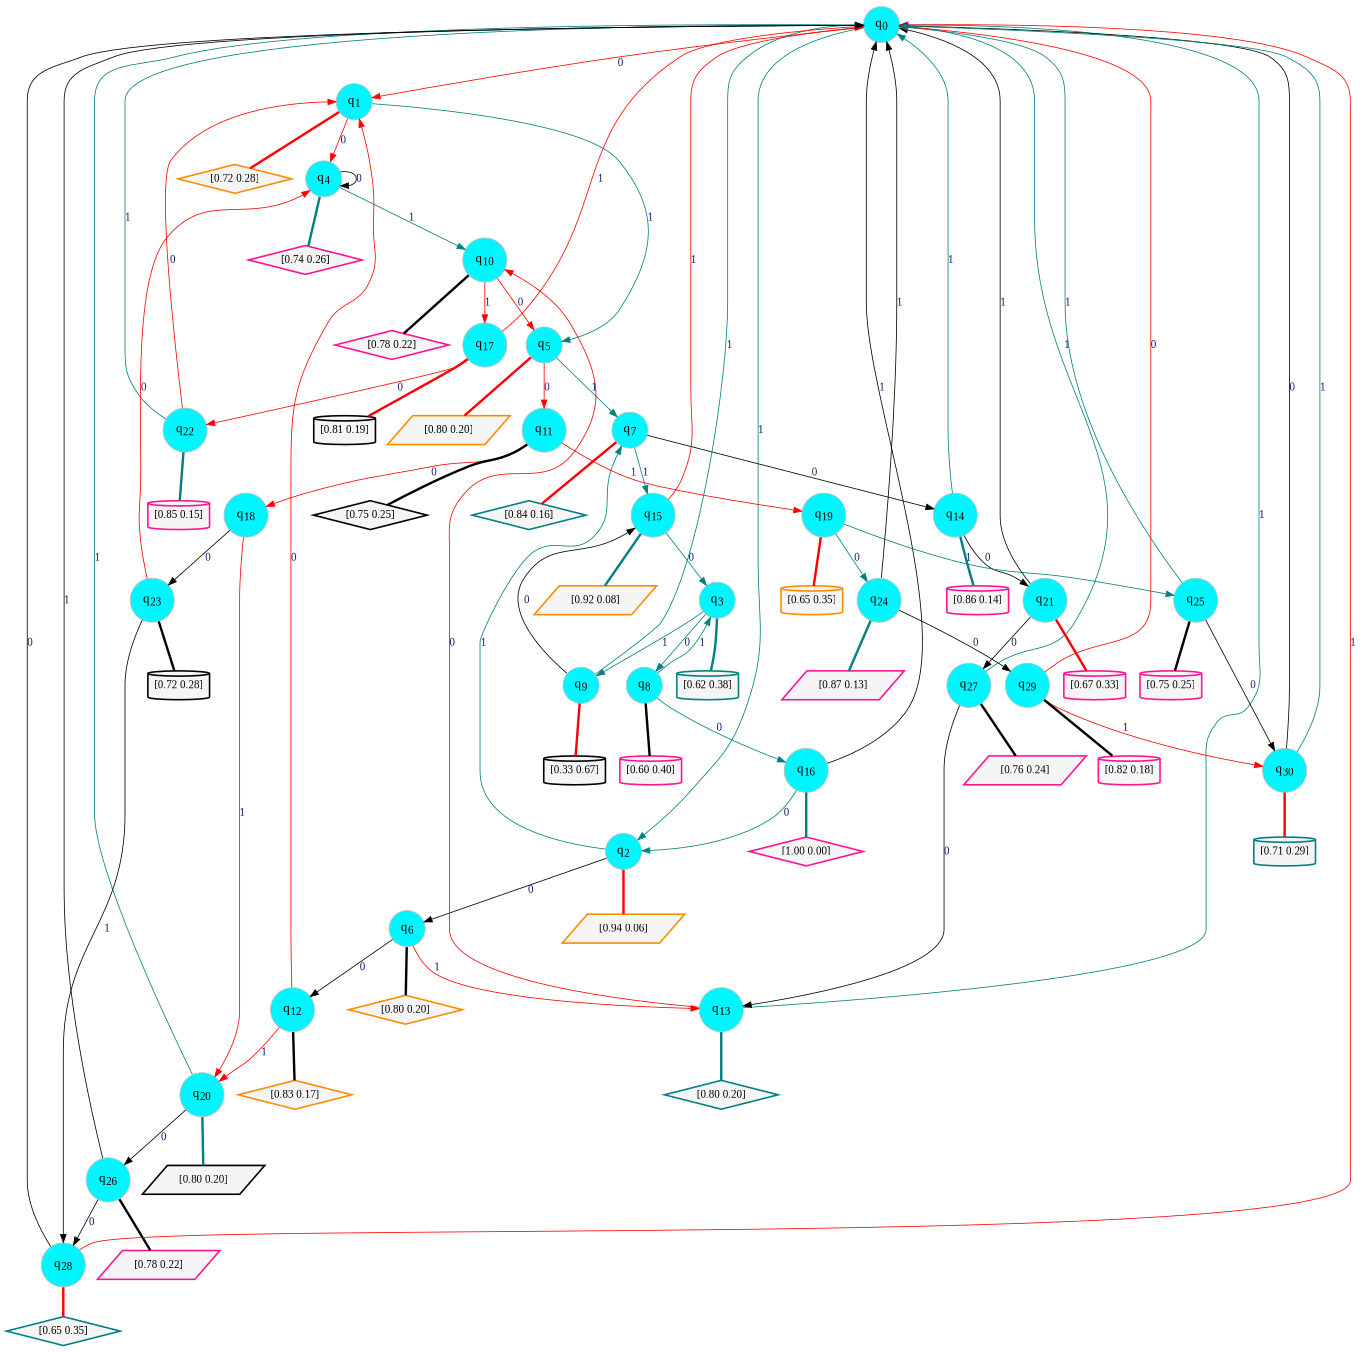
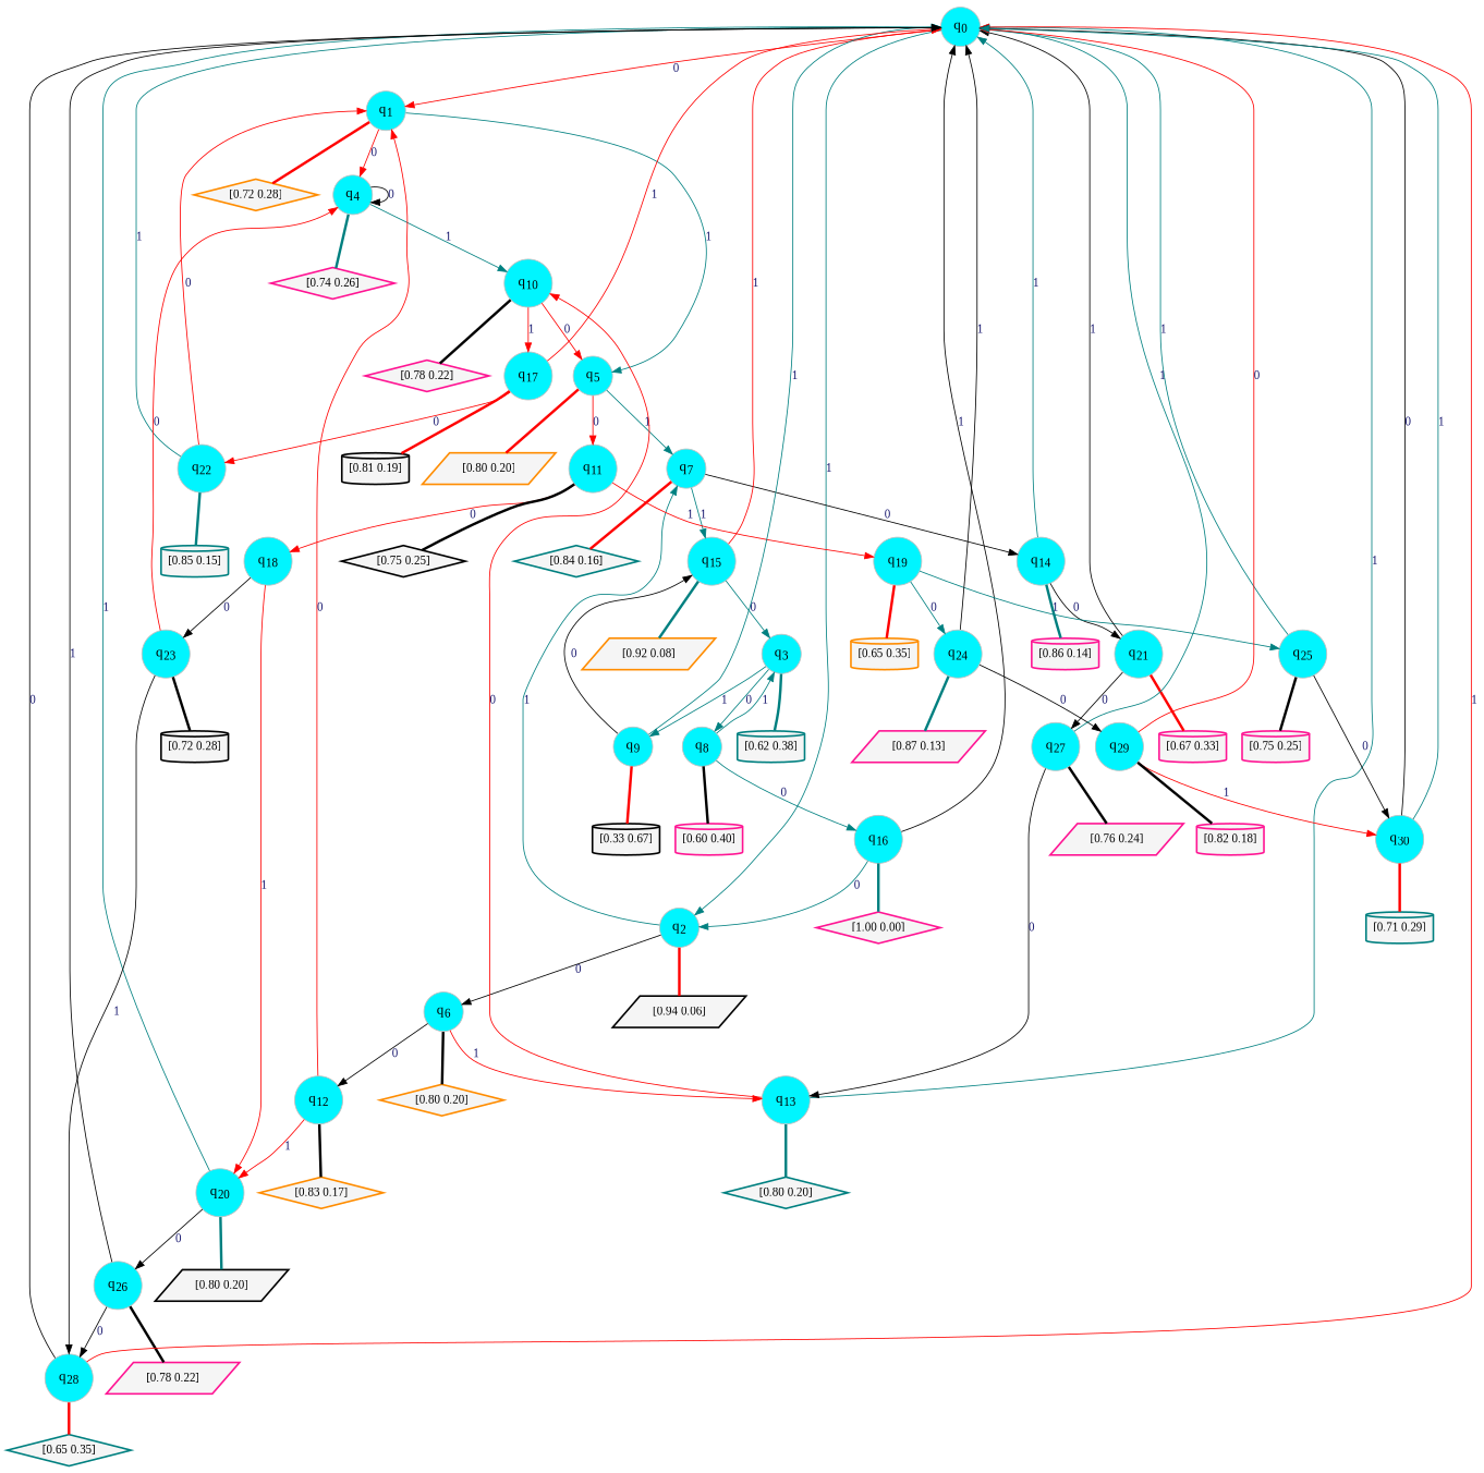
  digraph {
    fontname="Liberation Serif"
    rankdir=TD
    node [color=gray fillcolor=turquoise1 fontcolor=black fontname="Liberation Serif" fontsize=16 fontweight=bold shape=circle style=filled]
    edge [arrowsize=1 color=teal fontcolor=midnightblue fontname="Liberation Serif" fontweight=bold penwidth=1 style=bold weight=20]
    n1 [label=<q<SUB>0</SUB>>]
    n2 [label=<q<SUB>1</SUB>>]
    n3 [label=<q<SUB>2</SUB>>]
    n4 [label=<q<SUB>4</SUB>>]
    n5 [label=<q<SUB>5</SUB>>]
    n6 [color=darkorange fillcolor=whitesmoke fontsize=14 label="[0.72 0.28]" penwidth=2 shape=diamond]
    n7 [label=<q<SUB>6</SUB>>]
    n8 [label=<q<SUB>7</SUB>>]
-   n9 [color=darkorange fillcolor=whitesmoke fontsize=14 label="[0.94 0.06]" penwidth=2 shape=parallelogram]
+   n9 [color=black fillcolor=whitesmoke fontsize=14 label="[0.94 0.06]" penwidth=2 shape=parallelogram]
    n10 [label=<q<SUB>10</SUB>>]
    n11 [color=deeppink fillcolor=whitesmoke fontsize=14 label="[0.74 0.26]" penwidth=2 shape=diamond]
    n12 [label=<q<SUB>11</SUB>>]
    n13 [color=darkorange fillcolor=whitesmoke fontsize=14 label="[0.80 0.20]" penwidth=2 shape=parallelogram]
    n14 [label=<q<SUB>12</SUB>>]
    n15 [label=<q<SUB>13</SUB>>]
    n16 [color=darkorange fillcolor=whitesmoke fontsize=14 label="[0.80 0.20]" penwidth=2 shape=diamond]
    n17 [label=<q<SUB>14</SUB>>]
    n18 [label=<q<SUB>15</SUB>>]
    n19 [color=teal fillcolor=whitesmoke fontsize=14 label="[0.84 0.16]" penwidth=2 shape=diamond]
    n20 [label=<q<SUB>3</SUB>>]
    n21 [label=<q<SUB>8</SUB>>]
    n22 [label=<q<SUB>9</SUB>>]
    n23 [color=teal fillcolor=whitesmoke fontsize=14 label="[0.62 0.38]" penwidth=2 shape=cylinder]
    n24 [label=<q<SUB>16</SUB>>]
    n25 [color=deeppink fillcolor=whitesmoke fontsize=14 label="[0.60 0.40]" penwidth=2 shape=cylinder]
    n26 [color=black fillcolor=whitesmoke fontsize=14 label="[0.33 0.67]" penwidth=2 shape=cylinder]
    n27 [label=<q<SUB>17</SUB>>]
    n28 [color=deeppink fillcolor=whitesmoke fontsize=14 label="[0.78 0.22]" penwidth=2 shape=diamond]
    n29 [label=<q<SUB>18</SUB>>]
    n30 [label=<q<SUB>19</SUB>>]
    n31 [color=black fillcolor=whitesmoke fontsize=14 label="[0.75 0.25]" penwidth=2 shape=diamond]
    n32 [label=<q<SUB>20</SUB>>]
    n33 [color=darkorange fillcolor=whitesmoke fontsize=14 label="[0.83 0.17]" penwidth=2 shape=diamond]
    n34 [color=teal fillcolor=whitesmoke fontsize=14 label="[0.80 0.20]" penwidth=2 shape=diamond]
    n35 [label=<q<SUB>21</SUB>>]
    n36 [color=deeppink fillcolor=whitesmoke fontsize=14 label="[0.86 0.14]" penwidth=2 shape=cylinder]
    n37 [color=darkorange fillcolor=whitesmoke fontsize=14 label="[0.92 0.08]" penwidth=2 shape=parallelogram]
    n38 [color=deeppink fillcolor=whitesmoke fontsize=14 label="[1.00 0.00]" penwidth=2 shape=diamond]
    n39 [label=<q<SUB>22</SUB>>]
    n40 [color=black fillcolor=whitesmoke fontsize=14 label="[0.81 0.19]" penwidth=2 shape=cylinder]
    n41 [label=<q<SUB>23</SUB>>]
    n42 [label=<q<SUB>24</SUB>>]
    n43 [label=<q<SUB>25</SUB>>]
    n44 [color=darkorange fillcolor=whitesmoke fontsize=14 label="[0.65 0.35]" penwidth=2 shape=cylinder]
    n45 [label=<q<SUB>26</SUB>>]
    n46 [color=black fillcolor=whitesmoke fontsize=14 label="[0.80 0.20]" penwidth=2 shape=parallelogram]
    n47 [label=<q<SUB>27</SUB>>]
    n48 [color=deeppink fillcolor=whitesmoke fontsize=14 label="[0.67 0.33]" penwidth=2 shape=cylinder]
-   n49 [color=deeppink fillcolor=whitesmoke fontsize=14 label="[0.85 0.15]" penwidth=2 shape=cylinder]
+   n49 [color=teal fillcolor=whitesmoke fontsize=14 label="[0.85 0.15]" penwidth=2 shape=cylinder]
    n50 [label=<q<SUB>28</SUB>>]
    n51 [color=black fillcolor=whitesmoke fontsize=14 label="[0.72 0.28]" penwidth=2 shape=cylinder]
    n52 [label=<q<SUB>29</SUB>>]
    n53 [color=deeppink fillcolor=whitesmoke fontsize=14 label="[0.87 0.13]" penwidth=2 shape=parallelogram]
    n54 [label=<q<SUB>30</SUB>>]
    n55 [color=deeppink fillcolor=whitesmoke fontsize=14 label="[0.75 0.25]" penwidth=2 shape=cylinder]
    n56 [color=deeppink fillcolor=whitesmoke fontsize=14 label="[0.78 0.22]" penwidth=2 shape=parallelogram]
    n57 [color=deeppink fillcolor=whitesmoke fontsize=14 label="[0.76 0.24]" penwidth=2 shape=parallelogram]
    n58 [color=teal fillcolor=whitesmoke fontsize=14 label="[0.65 0.35]" penwidth=2 shape=diamond]
    n59 [color=deeppink fillcolor=whitesmoke fontsize=14 label="[0.82 0.18]" penwidth=2 shape=cylinder]
    n60 [color=teal fillcolor=whitesmoke fontsize=14 label="[0.71 0.29]" penwidth=2 shape=cylinder]
    n1 -> n2 [color=red label=0 style=solid]
    n1 -> n3 [label=1]
    n2 -> n4 [color=red label=0 style=solid]
    n2 -> n5 [label=1 style=solid]
    n2 -> n6 [arrowhead=none color=red penwidth=3 style=solid]
    n3 -> n7 [color=black label=0 style=solid]
    n3 -> n8 [label=1]
    n3 -> n9 [arrowhead=none color=red penwidth=3]
    n4 -> n4 [color=black label=0 style=solid]
    n4 -> n10 [label=1 style=solid]
    n4 -> n11 [arrowhead=none penwidth=3]
    n5 -> n8 [label=1 style=solid]
    n5 -> n12 [color=red label=0]
    n5 -> n13 [arrowhead=none color=red penwidth=3 style=solid]
    n7 -> n14 [color=black label=0]
    n7 -> n15 [color=red label=1 style=solid]
    n7 -> n16 [arrowhead=none color=black penwidth=3 style=solid]
    n8 -> n17 [color=black label=0]
    n8 -> n18 [label=1]
    n8 -> n19 [arrowhead=none color=red penwidth=3]
    n10 -> n5 [color=red label=0 style=solid]
    n10 -> n27 [color=red label=1 style=solid]
    n10 -> n28 [arrowhead=none color=black penwidth=3 style=solid]
    n12 -> n29 [color=red label=0]
    n12 -> n30 [color=red label=1]
    n12 -> n31 [arrowhead=none color=black penwidth=3]
    n14 -> n2 [color=red label=0 style=solid]
    n14 -> n32 [color=red label=1 style=solid]
    n14 -> n33 [arrowhead=none color=black penwidth=3]
    n15 -> n1 [label=1 style=solid]
    n15 -> n10 [color=red label=0 style=solid]
    n15 -> n34 [arrowhead=none penwidth=3]
    n17 -> n1 [label=1]
    n17 -> n35 [color=black label=0 style=solid]
    n17 -> n36 [arrowhead=none penwidth=3 style=solid]
    n18 -> n1 [color=red label=1]
    n18 -> n20 [label=0 style=solid]
    n18 -> n37 [arrowhead=none penwidth=3 style=solid]
    n20 -> n21 [label=0]
    n20 -> n22 [label=1]
    n20 -> n23 [arrowhead=none penwidth=3]
    n21 -> n20 [label=1]
    n21 -> n24 [label=0]
    n21 -> n25 [arrowhead=none color=black penwidth=3]
    n22 -> n1 [label=1]
    n22 -> n18 [color=black label=0 style=solid]
    n22 -> n26 [arrowhead=none color=red penwidth=3 style=solid]
    n24 -> n1 [color=black label=1]
    n24 -> n3 [label=0]
    n24 -> n38 [arrowhead=none penwidth=3 style=solid]
    n27 -> n1 [color=red label=1]
    n27 -> n39 [color=red label=0 style=solid]
    n27 -> n40 [arrowhead=none color=red penwidth=3]
    n29 -> n32 [color=red label=1 style=solid]
    n29 -> n41 [color=black label=0]
    n30 -> n42 [label=0]
    n30 -> n43 [label=1 style=solid]
    n30 -> n44 [arrowhead=none color=red penwidth=3 style=solid]
    n32 -> n1 [label=1 style=solid]
    n32 -> n45 [color=black label=0]
    n32 -> n46 [arrowhead=none penwidth=3]
    n35 -> n1 [color=black label=1 style=solid]
    n35 -> n47 [color=black label=0]
    n35 -> n48 [arrowhead=none color=red penwidth=3]
    n39 -> n1 [label=1 style=solid]
    n39 -> n2 [color=red label=0]
    n39 -> n49 [arrowhead=none penwidth=3]
    n41 -> n4 [color=red label=0]
    n41 -> n50 [color=black label=1 style=solid]
    n41 -> n51 [arrowhead=none color=black penwidth=3 style=solid]
    n42 -> n1 [color=black label=1]
    n42 -> n52 [color=black label=0 style=solid]
    n42 -> n53 [arrowhead=none penwidth=3 style=solid]
    n43 -> n1 [label=1 style=solid]
    n43 -> n54 [color=black label=0 style=solid]
    n43 -> n55 [arrowhead=none color=black penwidth=3]
    n45 -> n1 [color=black label=1]
    n45 -> n50 [color=black label=0]
    n45 -> n56 [arrowhead=none color=black penwidth=3]
    n47 -> n1 [label=1 style=solid]
    n47 -> n15 [color=black label=0]
    n47 -> n57 [arrowhead=none color=black penwidth=3]
    n50 -> n1 [color=black label=0 style=solid]
    n50 -> n1 [color=red label=1]
    n50 -> n58 [arrowhead=none color=red penwidth=3]
    n52 -> n1 [color=red label=0]
    n52 -> n54 [color=red label=1 style=solid]
    n52 -> n59 [arrowhead=none color=black penwidth=3]
    n54 -> n1 [color=black label=0]
    n54 -> n1 [label=1 style=solid]
    n54 -> n60 [arrowhead=none color=red penwidth=3 style=solid]
  }
